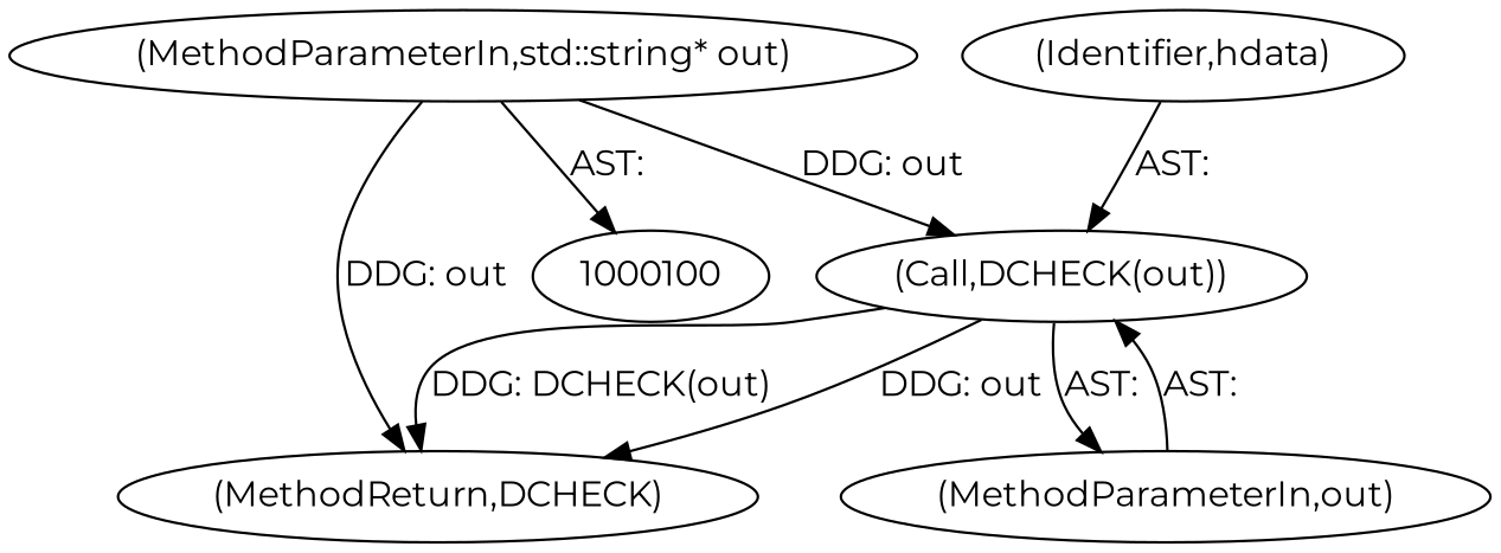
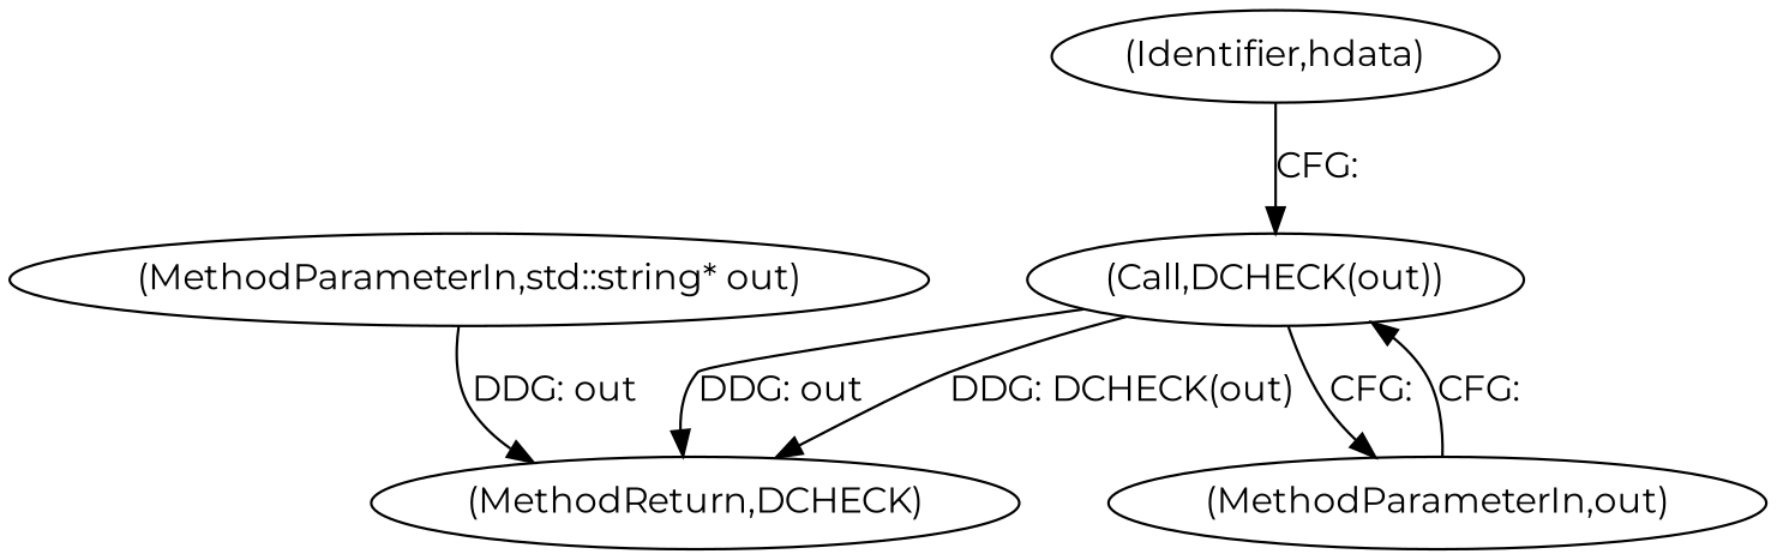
  digraph {
    fontname=Montserrat
    node [fontname=Montserrat]
    edge [fontname=Montserrat]
    n1 [label="(Call,DCHECK(out))"]
    n2 [label="(MethodReturn,DCHECK)"]
    n3 [label="(MethodParameterIn,out)"]
    n4 [label="(MethodParameterIn,std::string* out)"]
-   1000100
    n6 [label="(Identifier,hdata)"]
    n1 -> n2 [label="DDG: out"]
    n1 -> n2 [label="DDG: DCHECK(out)"]
-   n1 -> n3 [label="AST: "]
-   n3 -> n1 [label="AST: "]
-   n4 -> n1 [label="DDG: out"]
+   n1 -> n3 [label="CFG: "]
+   n3 -> n1 [label="CFG: "]
    n4 -> n2 [label="DDG: out"]
-   n4 -> 1000100 [label="AST: "]
-   n6 -> n1 [label="AST: "]
+   n6 -> n1 [label="CFG: "]
  }
